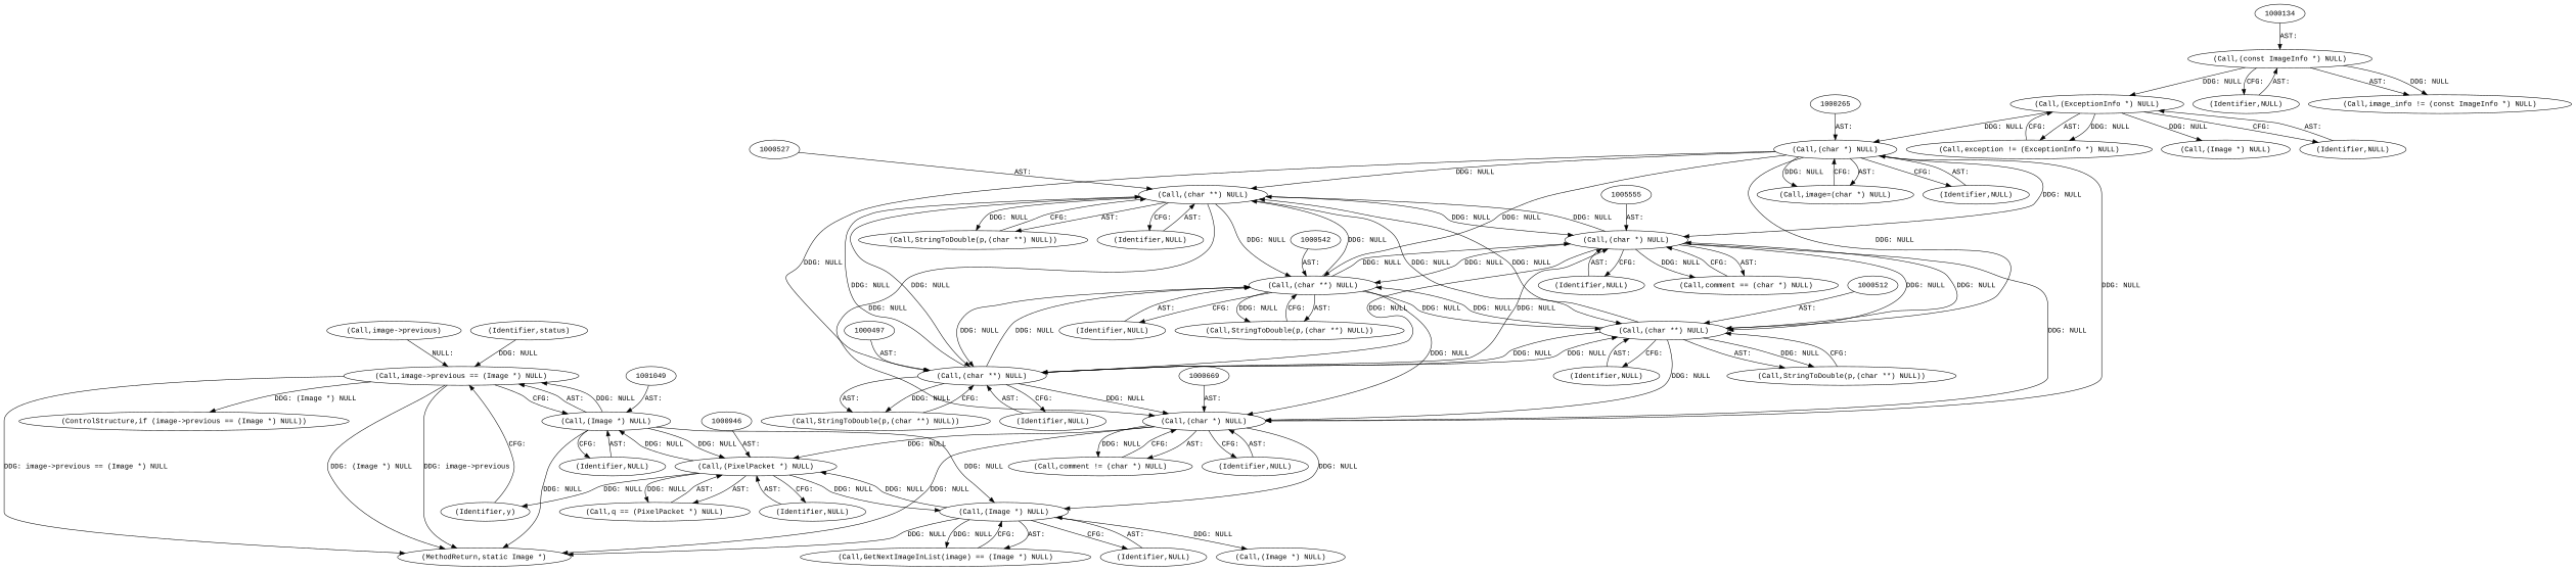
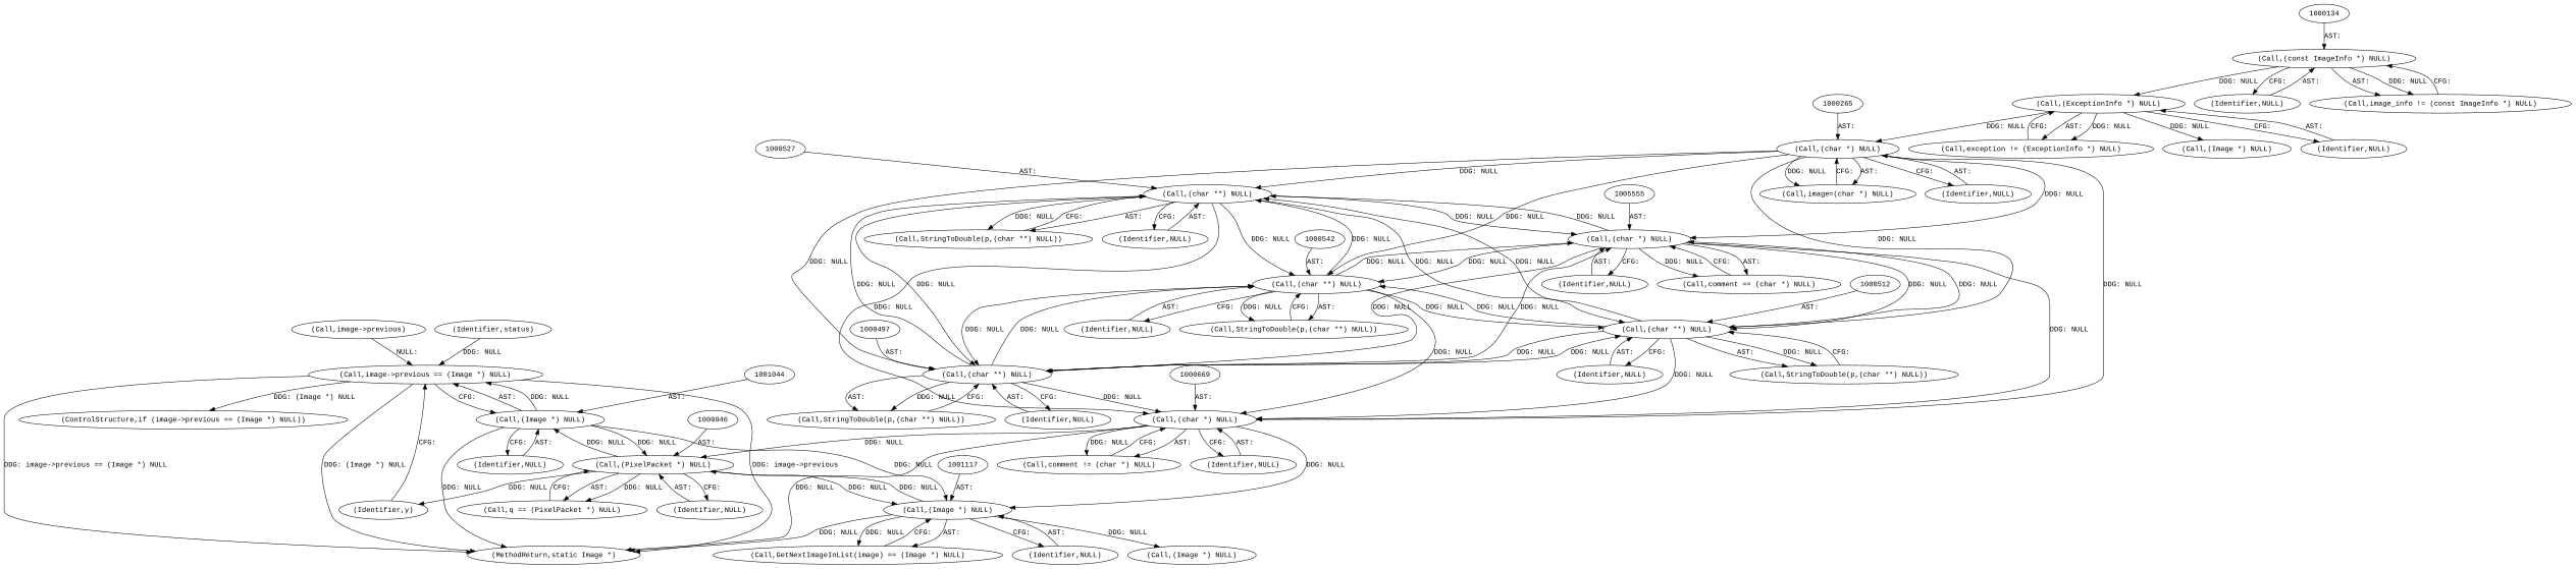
  digraph {
    fontname="Liberation Mono"
    node [fontname="Liberation Mono"]
    edge [fontname="Liberation Mono"]
    n1 [label="(Call,image->previous == (Image *) NULL)"]
    n2 [label="(Call,(Image *) NULL)"]
    n3 [label="(MethodReturn,static Image *)"]
    n4 [label="(ControlStructure,if (image->previous == (Image *) NULL))"]
    n5 [label="(Call,(PixelPacket *) NULL)"]
    n6 [label="(Call,(Image *) NULL)"]
    n7 [label="(Identifier,NULL)"]
    n8 [label="(Identifier,NULL)"]
    n9 [label="(Call,q == (PixelPacket *) NULL)"]
    n10 [label="(Identifier,y)"]
    n11 [label="(Identifier,NULL)"]
    n12 [label="(Call,(Image *) NULL)"]
    n13 [label="(Call,GetNextImageInList(image) == (Image *) NULL)"]
    n14 [label="(Call,(char *) NULL)"]
    n15 [label="(Call,comment != (char *) NULL)"]
    n16 [label="(Identifier,NULL)"]
    n17 [label="(Call,(char **) NULL)"]
    n18 [label="(Call,(char *) NULL)"]
    n19 [label="(Call,(char **) NULL)"]
    n20 [label="(Call,(char **) NULL)"]
    n21 [label="(Call,(char **) NULL)"]
    n22 [label="(Call,StringToDouble(p,(char **) NULL))"]
    n23 [label="(Identifier,NULL)"]
    n24 [label="(Identifier,NULL)"]
    n25 [label="(Call,comment == (char *) NULL)"]
    n26 [label="(Identifier,NULL)"]
    n27 [label="(Call,StringToDouble(p,(char **) NULL))"]
    n28 [label="(Call,StringToDouble(p,(char **) NULL))"]
    n29 [label="(Identifier,NULL)"]
    n30 [label="(Identifier,NULL)"]
    n31 [label="(Call,StringToDouble(p,(char **) NULL))"]
    n32 [label="(Call,(char *) NULL)"]
    n33 [label="(Call,image=(char *) NULL)"]
    n34 [label="(Identifier,NULL)"]
    n35 [label="(Call,(ExceptionInfo *) NULL)"]
    n36 [label="(Call,exception != (ExceptionInfo *) NULL)"]
    n37 [label="(Call,(Image *) NULL)"]
    n38 [label="(Identifier,NULL)"]
    n39 [label="(Call,(const ImageInfo *) NULL)"]
    n40 [label="(Identifier,NULL)"]
    n41 [label="(Call,image_info != (const ImageInfo *) NULL)"]
    n42 [label="(Call,image->previous)"]
    n43 [label="(Identifier,status)"]
-   1001044 [label=1001049]
+   1001044
    n45 [label=1000946]
    1000669
    1000527
    n48 [label=1005555]
    1000265
    1000134
    1000542
    1000512
    1000497
+   1001117
    n1 -> n2 [label="CFG: "]
    n1 -> n3 [label="DDG: image->previous"]
    n1 -> n3 [label="DDG: (Image *) NULL"]
    n1 -> n3 [label="DDG: image->previous == (Image *) NULL"]
    n1 -> n4 [label="DDG: (Image *) NULL"]
    n2 -> n1 [label="AST: "]
    n2 -> n1 [label="DDG: NULL"]
    n2 -> n3 [label="DDG: NULL"]
    n2 -> n5 [label="DDG: NULL"]
    n2 -> n6 [label="DDG: NULL"]
    n2 -> n7 [label="CFG: "]
    n5 -> n2 [label="DDG: NULL"]
    n5 -> n6 [label="DDG: NULL"]
    n5 -> n8 [label="CFG: "]
    n5 -> n9 [label="AST: "]
    n5 -> n9 [label="DDG: NULL"]
    n5 -> n10 [label="DDG: NULL"]
    n6 -> n3 [label="DDG: NULL"]
    n6 -> n5 [label="DDG: NULL"]
    n6 -> n11 [label="CFG: "]
    n6 -> n12 [label="DDG: NULL"]
    n6 -> n13 [label="AST: "]
    n6 -> n13 [label="DDG: NULL"]
    n7 -> n2 [label="AST: "]
    n8 -> n5 [label="AST: "]
-   n9 -> n5 [label="AST: "]
+   n9 -> n5 [label="CFG: "]
    n10 -> n1 [label="CFG: "]
    n11 -> n6 [label="AST: "]
    n13 -> n6 [label="CFG: "]
    n14 -> n3 [label="DDG: NULL"]
    n14 -> n5 [label="DDG: NULL"]
    n14 -> n6 [label="DDG: NULL"]
    n14 -> n15 [label="AST: "]
    n14 -> n15 [label="DDG: NULL"]
    n14 -> n16 [label="CFG: "]
    n15 -> n14 [label="CFG: "]
    n16 -> n14 [label="AST: "]
    n17 -> n14 [label="DDG: NULL"]
    n17 -> n18 [label="DDG: NULL"]
    n17 -> n19 [label="DDG: NULL"]
    n17 -> n20 [label="DDG: NULL"]
    n17 -> n21 [label="DDG: NULL"]
    n17 -> n22 [label="AST: "]
    n17 -> n22 [label="DDG: NULL"]
    n17 -> n23 [label="CFG: "]
    n18 -> n14 [label="DDG: NULL"]
    n18 -> n17 [label="DDG: NULL"]
    n18 -> n19 [label="DDG: NULL"]
    n18 -> n20 [label="DDG: NULL"]
    n18 -> n21 [label="DDG: NULL"]
    n18 -> n24 [label="CFG: "]
    n18 -> n25 [label="AST: "]
    n18 -> n25 [label="DDG: NULL"]
    n19 -> n14 [label="DDG: NULL"]
    n19 -> n17 [label="DDG: NULL"]
    n19 -> n18 [label="DDG: NULL"]
    n19 -> n20 [label="DDG: NULL"]
    n19 -> n21 [label="DDG: NULL"]
    n19 -> n26 [label="CFG: "]
    n19 -> n27 [label="AST: "]
    n19 -> n27 [label="DDG: NULL"]
    n20 -> n14 [label="DDG: NULL"]
    n20 -> n17 [label="DDG: NULL"]
    n20 -> n18 [label="DDG: NULL"]
    n20 -> n19 [label="DDG: NULL"]
    n20 -> n21 [label="DDG: NULL"]
    n20 -> n28 [label="AST: "]
    n20 -> n28 [label="DDG: NULL"]
    n20 -> n29 [label="CFG: "]
    n21 -> n14 [label="DDG: NULL"]
    n21 -> n17 [label="DDG: NULL"]
    n21 -> n18 [label="DDG: NULL"]
    n21 -> n19 [label="DDG: NULL"]
    n21 -> n20 [label="DDG: NULL"]
    n21 -> n30 [label="CFG: "]
    n21 -> n31 [label="AST: "]
    n21 -> n31 [label="DDG: NULL"]
    n22 -> n17 [label="CFG: "]
    n23 -> n17 [label="AST: "]
    n24 -> n18 [label="AST: "]
    n25 -> n18 [label="CFG: "]
    n26 -> n19 [label="AST: "]
    n27 -> n19 [label="CFG: "]
    n28 -> n20 [label="CFG: "]
    n29 -> n20 [label="AST: "]
    n30 -> n21 [label="AST: "]
    n31 -> n21 [label="CFG: "]
    n32 -> n14 [label="DDG: NULL"]
    n32 -> n17 [label="DDG: NULL"]
    n32 -> n18 [label="DDG: NULL"]
    n32 -> n19 [label="DDG: NULL"]
    n32 -> n20 [label="DDG: NULL"]
    n32 -> n21 [label="DDG: NULL"]
    n32 -> n33 [label="AST: "]
    n32 -> n33 [label="DDG: NULL"]
    n32 -> n34 [label="CFG: "]
    n33 -> n32 [label="CFG: "]
    n34 -> n32 [label="AST: "]
    n35 -> n32 [label="DDG: NULL"]
    n35 -> n36 [label="AST: "]
    n35 -> n36 [label="DDG: NULL"]
    n35 -> n37 [label="DDG: NULL"]
    n35 -> n38 [label="CFG: "]
    n36 -> n35 [label="CFG: "]
    n38 -> n35 [label="AST: "]
    n39 -> n35 [label="DDG: NULL"]
    n39 -> n40 [label="CFG: "]
    n39 -> n41 [label="AST: "]
    n39 -> n41 [label="DDG: NULL"]
    n40 -> n39 [label="AST: "]
+   n41 -> n39 [label="CFG: "]
    n42 -> n1 [label="NULL: "]
    n43 -> n1 [label="DDG: NULL"]
    1001044 -> n2 [label="AST: "]
    n45 -> n5 [label="AST: "]
    1000669 -> n14 [label="AST: "]
    1000527 -> n17 [label="AST: "]
    n48 -> n18 [label="AST: "]
    1000265 -> n32 [label="AST: "]
    1000134 -> n39 [label="AST: "]
    1000542 -> n19 [label="AST: "]
    1000512 -> n20 [label="AST: "]
    1000497 -> n21 [label="AST: "]
+   1001117 -> n6 [label="AST: "]
  }
